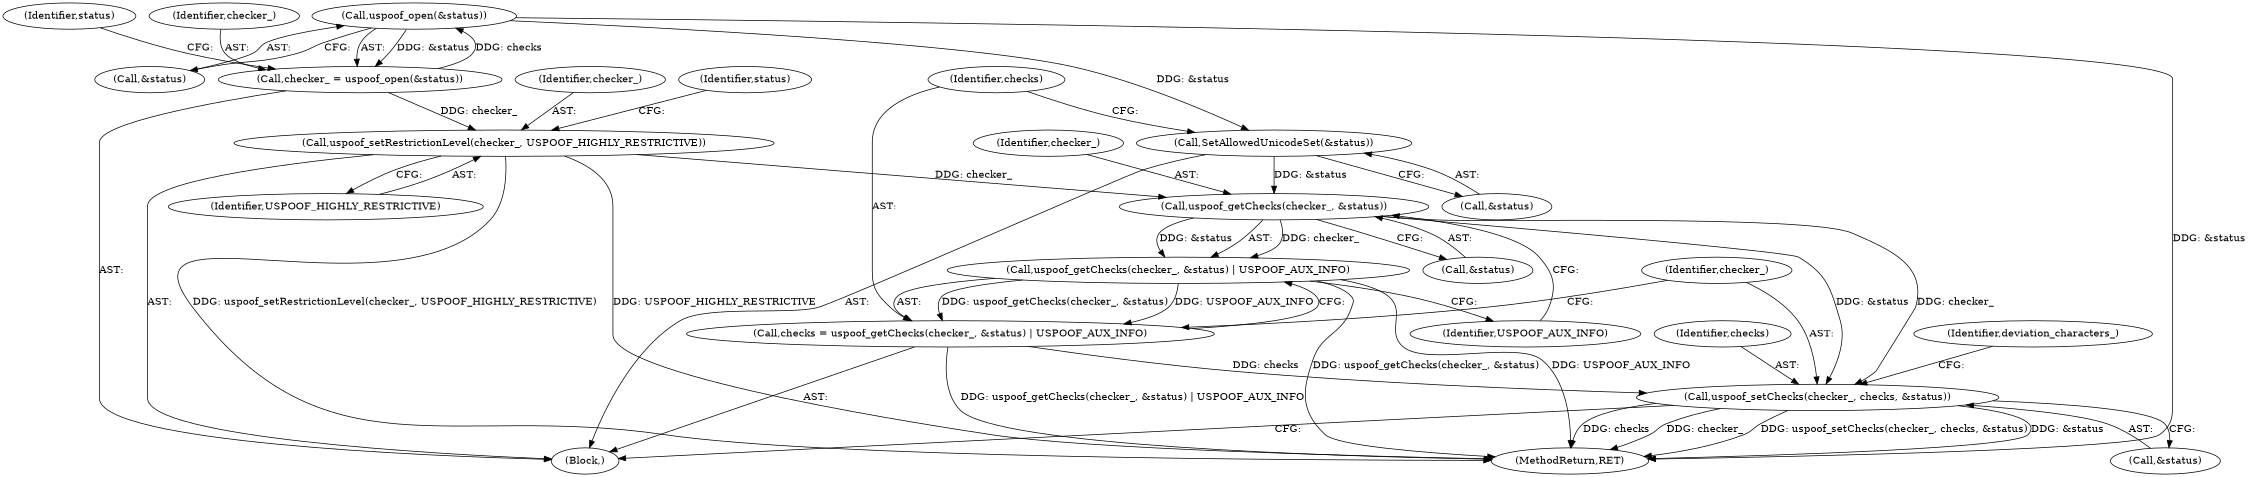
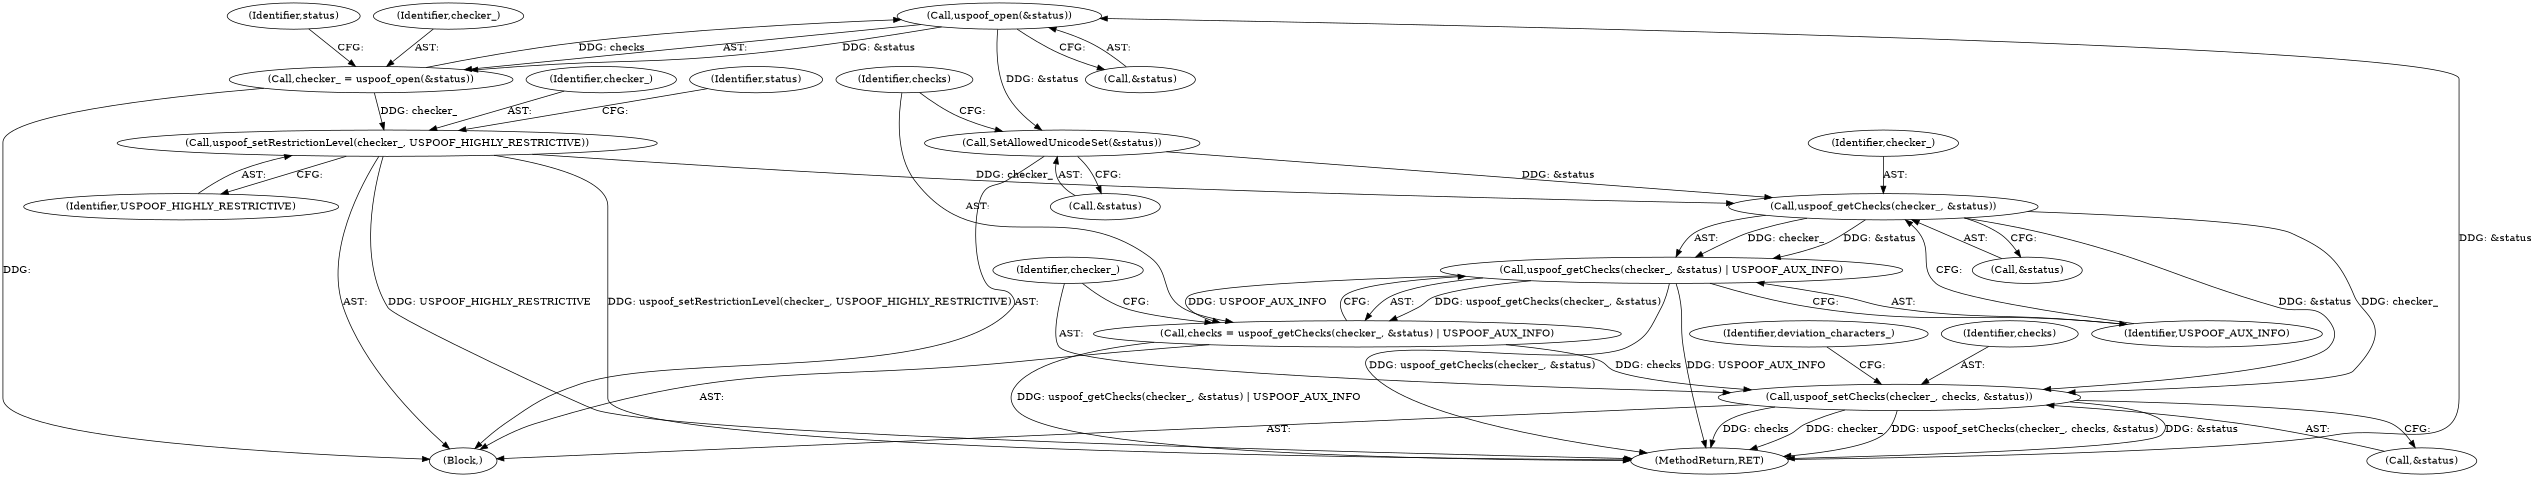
  digraph {
    n1 [label="(Call,uspoof_open(&status))"]
    n2 [label="(Call,checker_ = uspoof_open(&status))"]
    n3 [label="(Call,SetAllowedUnicodeSet(&status))"]
    n4 [label="(MethodReturn,RET)"]
    n5 [label="(Call,&status)"]
    n6 [label="(Call,uspoof_setRestrictionLevel(checker_, USPOOF_HIGHLY_RESTRICTIVE))"]
    n7 [label="(Block,)"]
    n8 [label="(Call,uspoof_getChecks(checker_, &status))"]
    n9 [label="(Call,&status)"]
    n10 [label="(Identifier,USPOOF_HIGHLY_RESTRICTIVE)"]
    n11 [label="(Call,uspoof_getChecks(checker_, &status) | USPOOF_AUX_INFO)"]
    n12 [label="(Call,uspoof_setChecks(checker_, checks, &status))"]
    n13 [label="(Call,&status)"]
    n14 [label="(Call,checks = uspoof_getChecks(checker_, &status) | USPOOF_AUX_INFO)"]
    n15 [label="(Identifier,USPOOF_AUX_INFO)"]
    n16 [label="(Call,&status)"]
    n17 [label="(Identifier,status)"]
    n18 [label="(Identifier,deviation_characters_)"]
    n19 [label="(Identifier,checks)"]
    n20 [label="(Identifier,status)"]
    n21 [label="(Identifier,checker_)"]
    n22 [label="(Identifier,checks)"]
    n23 [label="(Identifier,checker_)"]
    n24 [label="(Identifier,checker_)"]
    n25 [label="(Identifier,checker_)"]
    n1 -> n2 [label="AST: "]
    n1 -> n2 [label="DDG: &status"]
    n1 -> n3 [label="DDG: &status"]
-   n1 -> n4 [label="DDG: &status"]
+   n4 -> n1 [label="DDG: &status"]
    n1 -> n5 [label="CFG: "]
    n2 -> n1 [label="DDG: checks"]
    n2 -> n6 [label="DDG: checker_"]
-   n2 -> n7 [label="AST: "]
+   n2 -> n7 [label="DDG: "]
    n3 -> n7 [label="AST: "]
    n3 -> n8 [label="DDG: &status"]
    n3 -> n9 [label="CFG: "]
    n5 -> n1 [label="AST: "]
    n6 -> n4 [label="DDG: uspoof_setRestrictionLevel(checker_, USPOOF_HIGHLY_RESTRICTIVE)"]
    n6 -> n4 [label="DDG: USPOOF_HIGHLY_RESTRICTIVE"]
    n6 -> n7 [label="AST: "]
    n6 -> n8 [label="DDG: checker_"]
    n6 -> n10 [label="CFG: "]
    n8 -> n11 [label="AST: "]
    n8 -> n11 [label="DDG: checker_"]
    n8 -> n11 [label="DDG: &status"]
    n8 -> n12 [label="DDG: checker_"]
    n8 -> n12 [label="DDG: &status"]
    n8 -> n13 [label="CFG: "]
    n9 -> n3 [label="AST: "]
    n10 -> n6 [label="AST: "]
    n11 -> n4 [label="DDG: USPOOF_AUX_INFO"]
    n11 -> n4 [label="DDG: uspoof_getChecks(checker_, &status)"]
    n11 -> n14 [label="AST: "]
    n11 -> n14 [label="DDG: uspoof_getChecks(checker_, &status)"]
    n11 -> n14 [label="DDG: USPOOF_AUX_INFO"]
    n11 -> n15 [label="CFG: "]
    n12 -> n4 [label="DDG: checks"]
    n12 -> n4 [label="DDG: checker_"]
    n12 -> n4 [label="DDG: uspoof_setChecks(checker_, checks, &status)"]
    n12 -> n4 [label="DDG: &status"]
-   n12 -> n7 [label="CFG: "]
+   n12 -> n7 [label="AST: "]
    n12 -> n16 [label="CFG: "]
    n13 -> n8 [label="AST: "]
    n14 -> n4 [label="DDG: uspoof_getChecks(checker_, &status) | USPOOF_AUX_INFO"]
    n14 -> n7 [label="AST: "]
    n14 -> n11 [label="CFG: "]
    n14 -> n12 [label="DDG: checks"]
    n15 -> n8 [label="CFG: "]
+   n15 -> n11 [label="AST: "]
    n16 -> n12 [label="AST: "]
    n17 -> n2 [label="CFG: "]
    n18 -> n12 [label="CFG: "]
    n19 -> n12 [label="AST: "]
    n20 -> n6 [label="CFG: "]
    n21 -> n8 [label="AST: "]
    n22 -> n3 [label="CFG: "]
    n22 -> n14 [label="AST: "]
    n23 -> n2 [label="AST: "]
    n24 -> n12 [label="AST: "]
    n24 -> n14 [label="CFG: "]
    n25 -> n6 [label="AST: "]
  }
